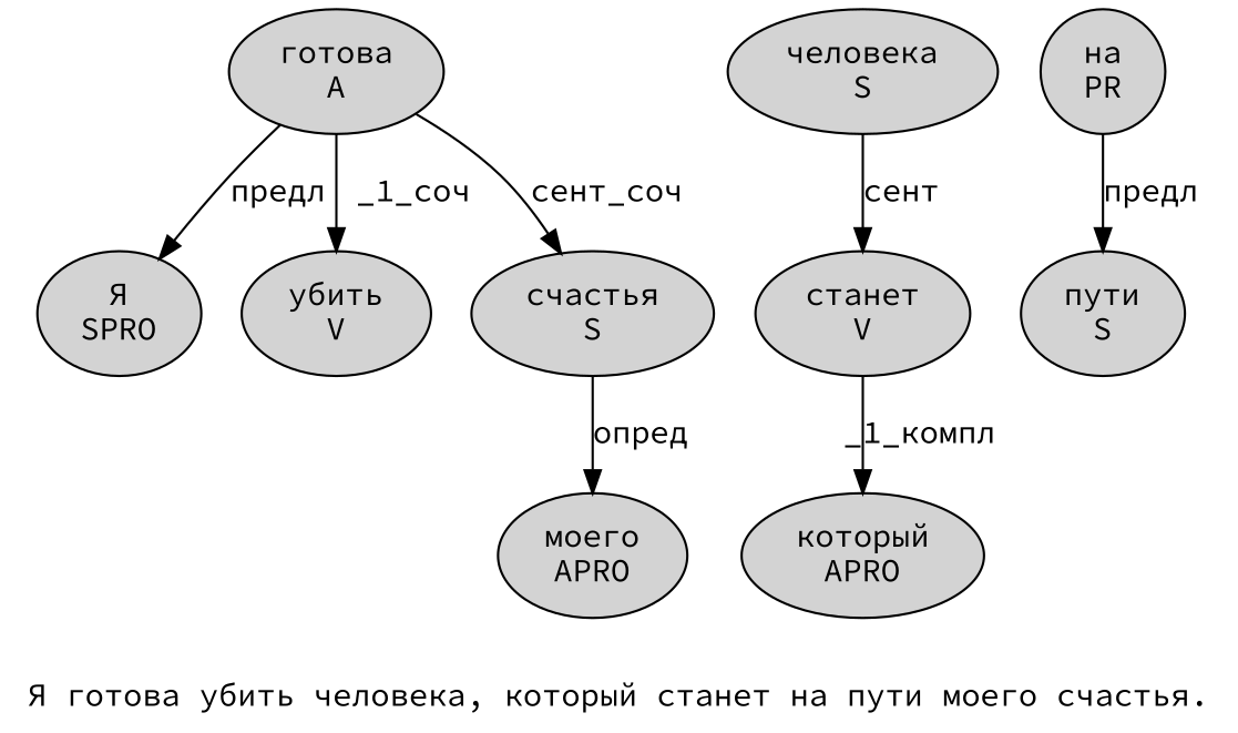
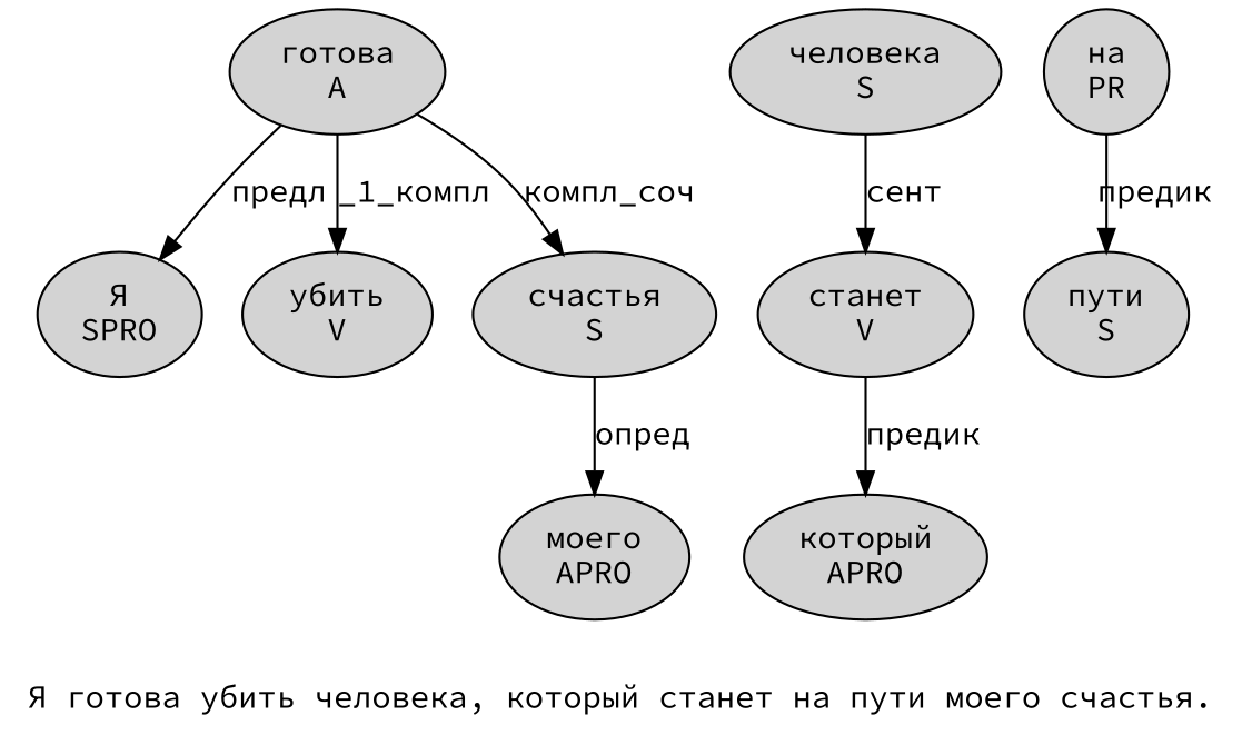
  digraph {
    fontname="Source Code Pro"
    label="Я готова убить человека, который станет на пути моего счастья."
    node [fillcolor=lightgray fontname="Source Code Pro" penwidth=1 shape=ellipse style=filled]
    edge [fontname="Source Code Pro"]
    n1 [label="Я\nSPRO"]
    n2 [label="готова\nA"]
    n3 [label="убить\nV"]
    n4 [label="счастья\nS"]
    n5 [label="моего\nAPRO"]
    n6 [label="человека\nS"]
    n7 [label="станет\nV"]
    n8 [label="который\nAPRO"]
    n9 [label="на\nPR"]
    n10 [label="пути\nS"]
    n2 -> n1 [label="предл"]
-   n2 -> n3 [label="_1_соч"]
-   n2 -> n4 [label="сент_соч"]
+   n2 -> n3 [label="_1_компл"]
+   n2 -> n4 [label="компл_соч"]
    n4 -> n5 [label="опред"]
    n6 -> n7 [label="сент"]
-   n7 -> n8 [label="_1_компл"]
-   n9 -> n10 [label="предл"]
+   n7 -> n8 [label="предик"]
+   n9 -> n10 [label="предик"]
  }
